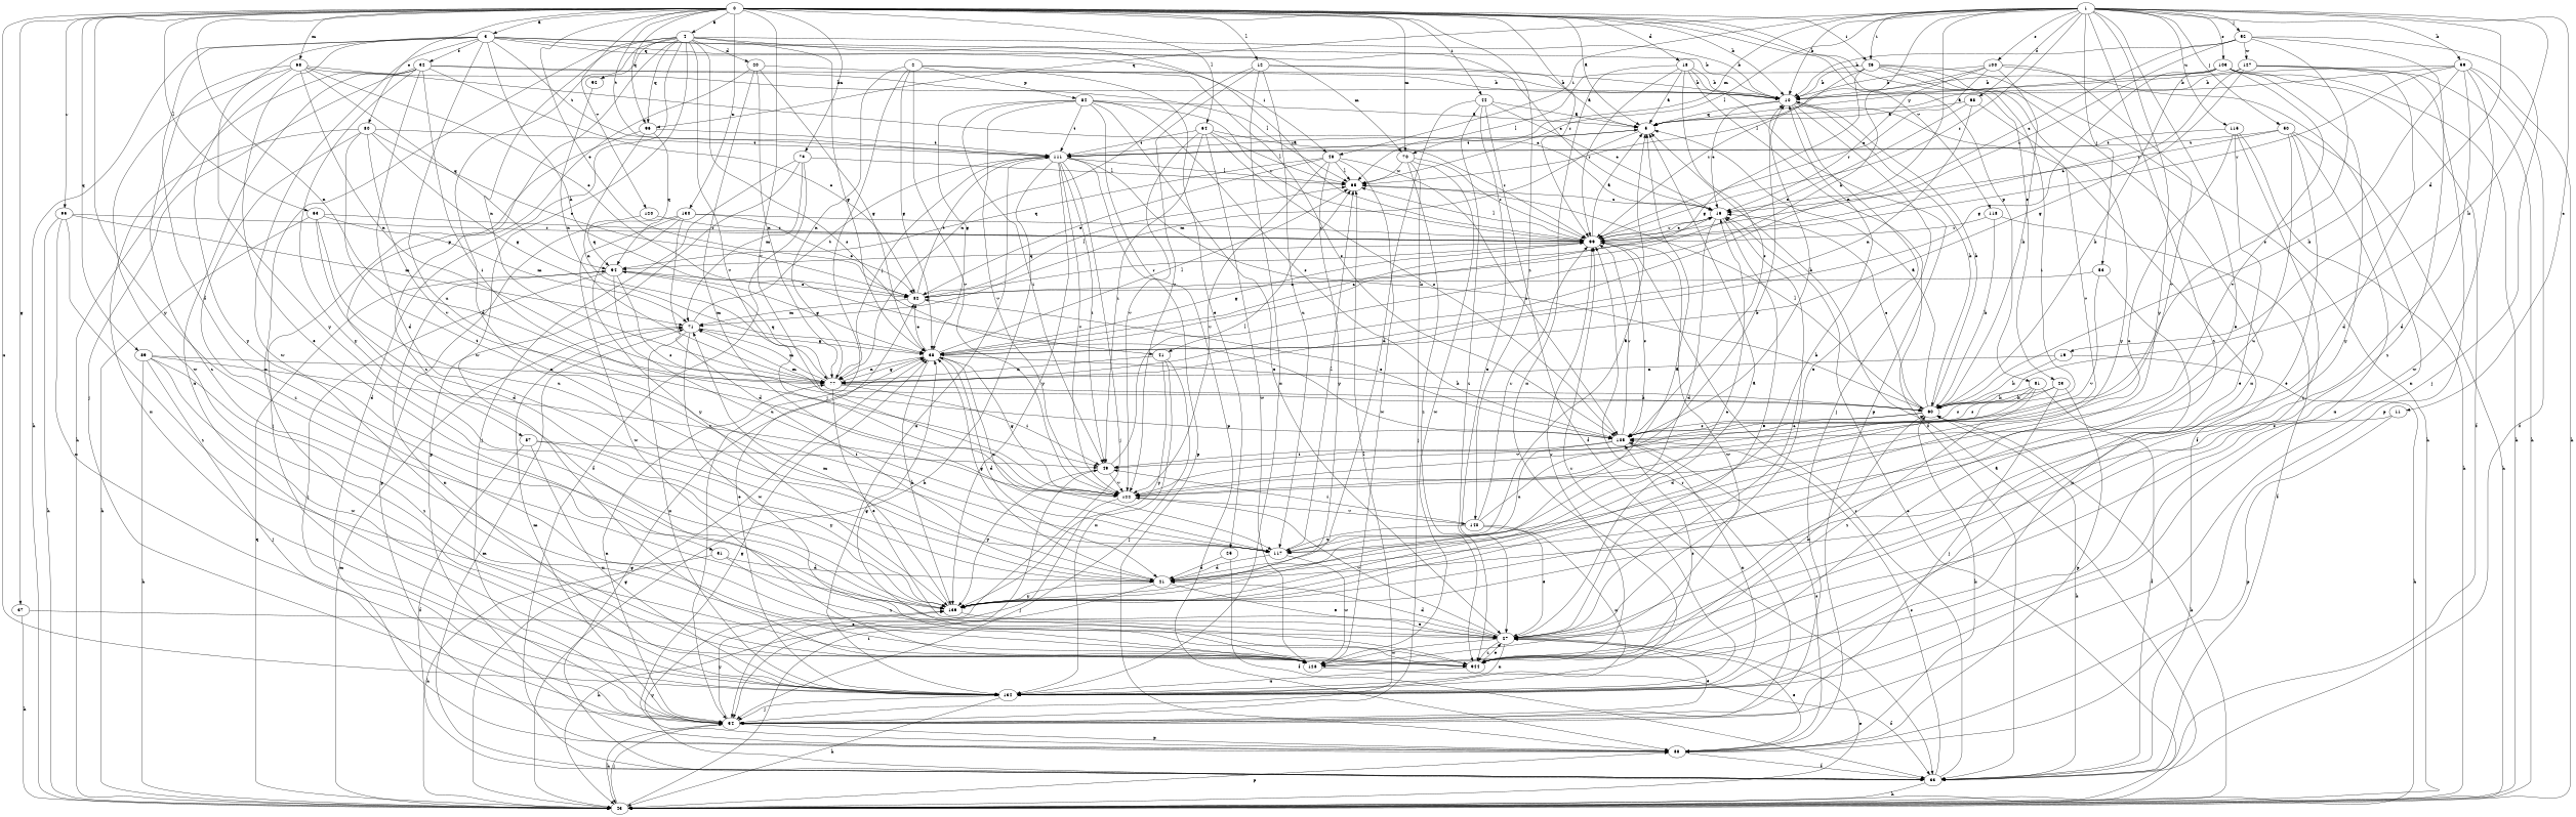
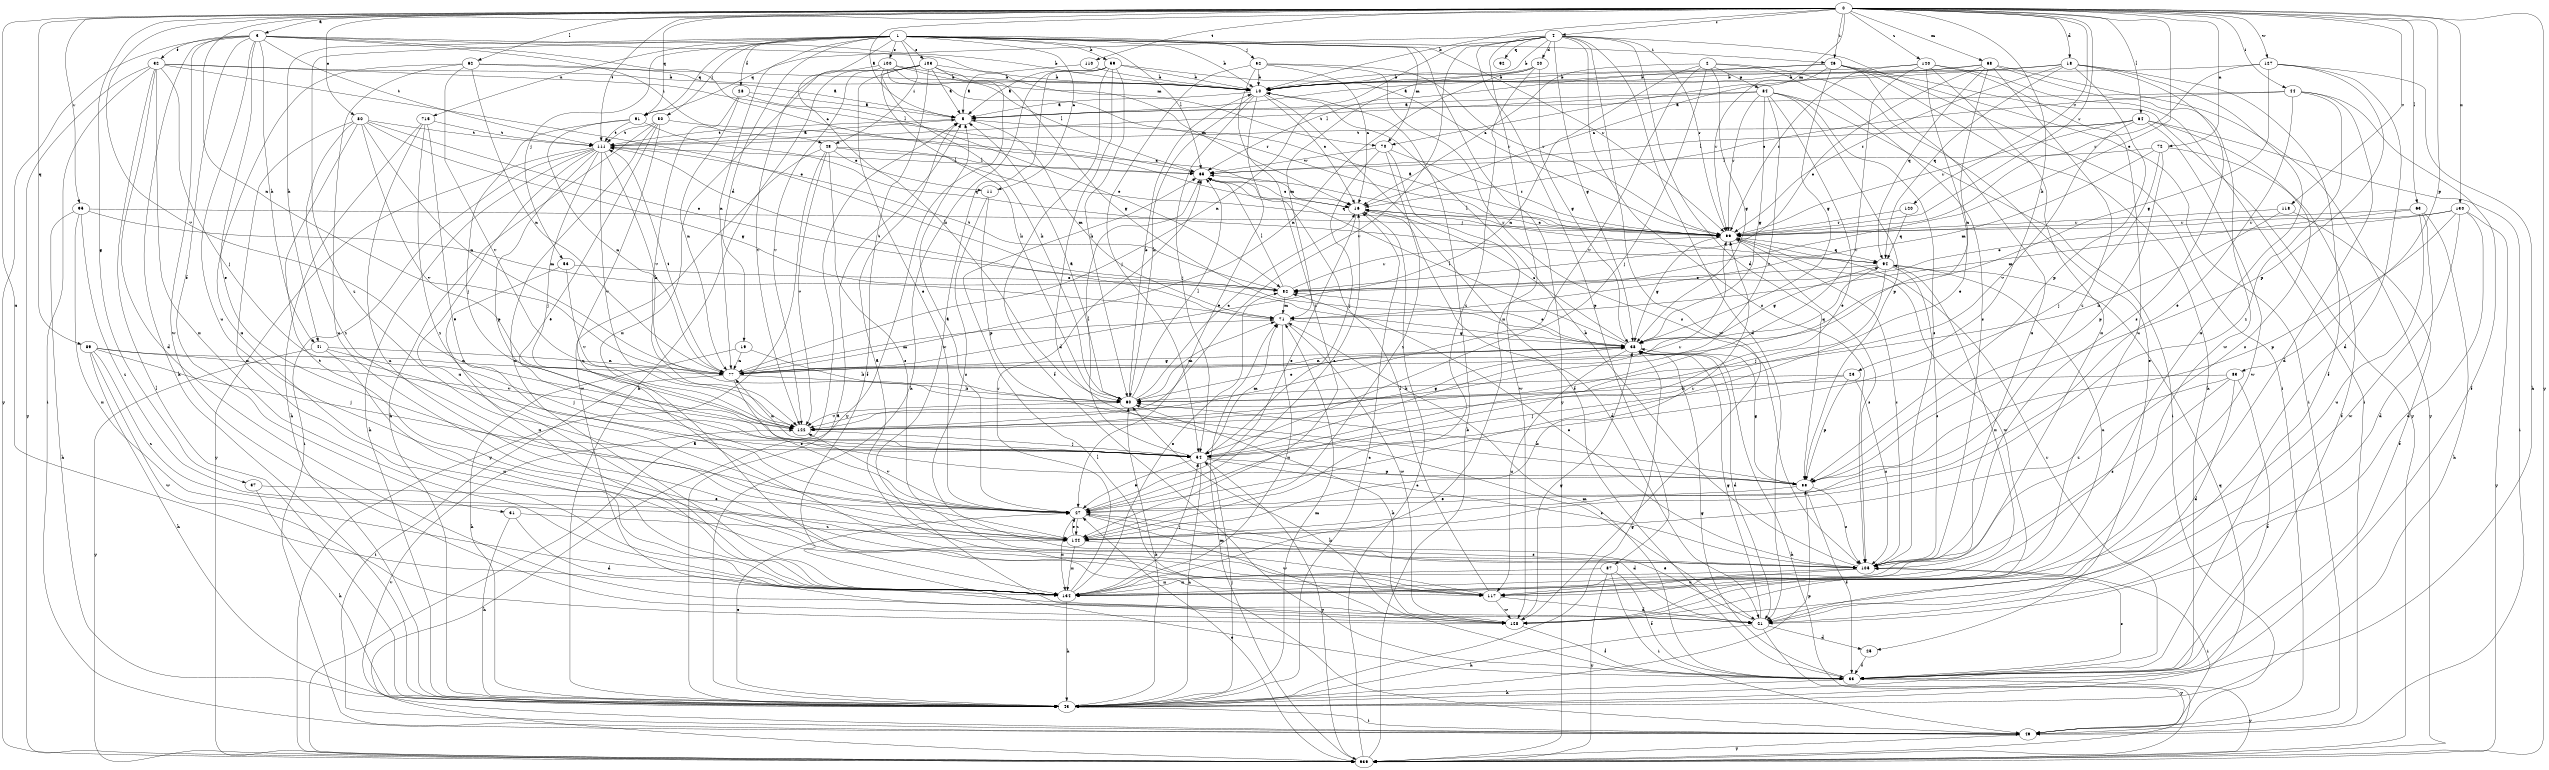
  strict digraph {
    0
    3
    4
    5
    10
    18
    23
    37
    44
    46
-   62 [label=12]
+   62
    63
    64
    68
    70
-   73
+   73 [label=72]
    77
    80
    82
-   83 [label=81]
+   83
    89
-   91 [label=96]
+   91
    95
    99
+   110
    111
    118
    120
    122
    127
    130
    134
-   139
+   139 [label=939]
    140
    41
    48
    16
    27
    31
    32
    43
    117
    128
    38
    105
    20
    21
    49
    87
    88
    92
    71
    60
    54
    33
    94
-   144 [label=944]
+   144
    65
    1
    11
    19
-   28 [label=98]
+   28
    50
    52
    53
    59
    100
    103
-   115
+   115 [label=715]
    2
    25
    84
    0 -> 3 [label=a]
-   0 -> 4 [label=a]
+   0 -> 4 [label=r]
    0 -> 5 [label=a]
    0 -> 10 [label=b]
    0 -> 18 [label=d]
-   0 -> 23 [label=e]
+   0 -> 23 [label=k]
    0 -> 37 [label=g]
    0 -> 44 [label=i]
    0 -> 46 [label=i]
    0 -> 62 [label=l]
    0 -> 63 [label=l]
    0 -> 64 [label=l]
    0 -> 68 [label=m]
    0 -> 70 [label=m]
    0 -> 73 [label=n]
    0 -> 77 [label=n]
    0 -> 80 [label=o]
    0 -> 82 [label=o]
    0 -> 83 [label=p]
    0 -> 89 [label=q]
    0 -> 91 [label=q]
    0 -> 95 [label=r]
    0 -> 99 [label=r]
+   0 -> 110 [label=t]
    0 -> 111 [label=t]
    0 -> 118 [label=v]
    0 -> 120 [label=v]
    0 -> 122 [label=v]
-   52 -> 127 [label=w]
+   0 -> 127 [label=w]
    0 -> 130 [label=x]
    0 -> 134 [label=x]
    0 -> 139 [label=y]
    0 -> 140 [label=z]
    3 -> 10 [label=b]
    3 -> 70 [label=m]
    3 -> 111 [label=t]
    3 -> 139 [label=y]
    3 -> 41 [label=h]
    3 -> 48 [label=i]
    3 -> 16 [label=c]
    3 -> 27 [label=e]
    3 -> 31 [label=f]
    3 -> 32 [label=f]
    3 -> 43 [label=h]
    3 -> 117 [label=u]
    3 -> 128 [label=w]
    4 -> 10 [label=b]
    4 -> 77 [label=n]
    4 -> 91 [label=q]
    4 -> 99 [label=r]
    4 -> 122 [label=v]
    4 -> 134 [label=x]
    4 -> 128 [label=w]
    4 -> 38 [label=g]
    4 -> 105 [label=s]
    4 -> 20 [label=d]
    4 -> 21 [label=d]
+   4 -> 49 [label=i]
    4 -> 87 [label=p]
    4 -> 88 [label=d]
    4 -> 92 [label=q]
    5 -> 111 [label=t]
    5 -> 71 [label=m]
-   10 -> 5 [label=q]
+   10 -> 5 [label=a]
    10 -> 16 [label=c]
    10 -> 27 [label=e]
    10 -> 60 [label=k]
    10 -> 54 [label=j]
    10 -> 33 [label=f]
    18 -> 5 [label=a]
    18 -> 10 [label=b]
    18 -> 99 [label=r]
    18 -> 134 [label=x]
    18 -> 105 [label=s]
    18 -> 88 [label=p]
    18 -> 33 [label=f]
+   18 -> 94 [label=q]
    23 -> 105 [label=s]
    23 -> 88 [label=p]
    23 -> 60 [label=k]
    23 -> 54 [label=j]
    37 -> 27 [label=e]
    37 -> 43 [label=h]
    44 -> 5 [label=a]
    44 -> 16 [label=c]
    44 -> 27 [label=e]
    44 -> 21 [label=d]
    44 -> 33 [label=f]
    44 -> 144 [label=z]
    46 -> 10 [label=b]
    46 -> 99 [label=r]
    46 -> 134 [label=x]
    46 -> 139 [label=y]
    46 -> 43 [label=h]
    46 -> 38 [label=g]
    46 -> 49 [label=i]
    46 -> 65 [label=l]
    62 -> 5 [label=a]
    62 -> 10 [label=b]
    62 -> 77 [label=n]
    62 -> 122 [label=v]
    62 -> 134 [label=x]
    62 -> 117 [label=u]
    63 -> 99 [label=r]
    63 -> 43 [label=h]
    63 -> 117 [label=u]
    63 -> 21 [label=d]
    63 -> 71 [label=m]
    64 -> 99 [label=r]
    64 -> 111 [label=t]
    64 -> 122 [label=v]
    64 -> 128 [label=w]
    64 -> 105 [label=s]
    64 -> 49 [label=i]
    64 -> 65 [label=l]
    68 -> 10 [label=b]
    68 -> 77 [label=n]
    68 -> 82 [label=o]
    68 -> 139 [label=y]
    68 -> 16 [label=c]
    68 -> 128 [label=w]
    68 -> 94 [label=q]
    68 -> 144 [label=z]
    70 -> 99 [label=r]
    70 -> 128 [label=w]
    70 -> 54 [label=j]
    70 -> 144 [label=z]
    70 -> 65 [label=w]
    73 -> 88 [label=p]
    73 -> 71 [label=m]
    73 -> 54 [label=j]
    73 -> 33 [label=f]
    73 -> 65 [label=l]
-   77 -> 111 [label=j]
+   77 -> 111 [label=t]
    77 -> 27 [label=e]
    77 -> 38 [label=g]
    77 -> 49 [label=i]
    77 -> 71 [label=m]
    77 -> 60 [label=k]
    77 -> 94 [label=q]
    80 -> 82 [label=o]
    80 -> 111 [label=t]
    80 -> 122 [label=v]
    80 -> 134 [label=x]
    80 -> 117 [label=t]
    80 -> 38 [label=g]
    80 -> 144 [label=z]
    82 -> 99 [label=r]
    82 -> 111 [label=t]
    82 -> 71 [label=m]
    82 -> 65 [label=l]
    83 -> 105 [label=s]
    83 -> 21 [label=d]
    83 -> 60 [label=k]
    83 -> 33 [label=f]
    83 -> 144 [label=z]
    89 -> 77 [label=n]
    89 -> 122 [label=v]
    89 -> 43 [label=h]
    89 -> 128 [label=w]
    89 -> 54 [label=j]
    89 -> 144 [label=z]
    91 -> 77 [label=n]
    91 -> 111 [label=t]
    91 -> 54 [label=j]
    91 -> 94 [label=q]
-   95 -> 99 [label=r]
+   95 -> 99 [label=j]
    95 -> 134 [label=x]
    95 -> 43 [label=h]
    95 -> 71 [label=m]
    95 -> 144 [label=z]
    99 -> 5 [label=a]
    99 -> 16 [label=c]
    99 -> 128 [label=w]
    99 -> 38 [label=g]
    99 -> 105 [label=s]
    99 -> 94 [label=q]
    99 -> 65 [label=l]
+   110 -> 5 [label=a]
+   110 -> 10 [label=b]
    111 -> 5 [label=a]
    111 -> 122 [label=v]
    111 -> 134 [label=x]
    111 -> 139 [label=y]
    111 -> 43 [label=h]
    111 -> 49 [label=i]
    111 -> 88 [label=p]
    111 -> 60 [label=k]
    111 -> 54 [label=j]
    111 -> 65 [label=l]
    118 -> 99 [label=r]
    118 -> 60 [label=k]
    118 -> 33 [label=f]
    120 -> 99 [label=r]
    120 -> 94 [label=q]
    122 -> 38 [label=g]
    122 -> 54 [label=j]
    127 -> 10 [label=b]
    127 -> 99 [label=r]
    127 -> 43 [label=h]
    127 -> 38 [label=g]
    127 -> 21 [label=d]
    127 -> 88 [label=p]
    130 -> 82 [label=o]
    130 -> 99 [label=r]
    130 -> 139 [label=y]
    130 -> 128 [label=w]
    130 -> 21 [label=d]
    130 -> 88 [label=p]
    134 -> 82 [label=o]
-   134 -> 99 [label=r]
+   134 -> 65 [label=r]
    134 -> 43 [label=h]
    134 -> 54 [label=j]
    139 -> 5 [label=a]
    139 -> 10 [label=b]
    139 -> 16 [label=c]
    139 -> 27 [label=e]
    139 -> 71 [label=m]
    140 -> 10 [label=b]
    140 -> 99 [label=r]
-   122 -> 140 [label=v]
+   140 -> 122 [label=v]
    140 -> 134 [label=x]
    140 -> 27 [label=e]
    140 -> 117 [label=u]
    140 -> 49 [label=i]
    41 -> 77 [label=n]
    41 -> 134 [label=x]
    41 -> 139 [label=y]
    41 -> 54 [label=j]
-   48 -> 82 [label=o]
+   48 -> 11 [label=o]
    48 -> 122 [label=v]
    48 -> 139 [label=y]
    48 -> 128 [label=w]
    48 -> 105 [label=s]
    48 -> 94 [label=q]
    48 -> 65 [label=l]
    16 -> 99 [label=r]
    16 -> 27 [label=e]
    16 -> 21 [label=d]
    27 -> 5 [label=a]
    27 -> 122 [label=v]
    27 -> 134 [label=x]
    27 -> 16 [label=c]
    27 -> 128 [label=w]
    27 -> 21 [label=d]
    27 -> 144 [label=z]
    31 -> 43 [label=h]
    31 -> 21 [label=d]
    31 -> 144 [label=z]
    32 -> 10 [label=b]
    32 -> 82 [label=o]
    32 -> 134 [label=x]
    32 -> 139 [label=y]
-   32 -> 43 [label=h]
+   32 -> 43 [label=l]
    32 -> 21 [label=d]
    32 -> 49 [label=i]
    32 -> 54 [label=j]
    32 -> 65 [label=l]
    43 -> 5 [label=a]
    43 -> 16 [label=c]
    43 -> 27 [label=e]
    43 -> 38 [label=g]
    43 -> 49 [label=i]
    43 -> 88 [label=p]
    43 -> 71 [label=m]
    43 -> 60 [label=k]
    43 -> 54 [label=j]
    43 -> 94 [label=q]
    117 -> 5 [label=a]
    117 -> 128 [label=w]
    117 -> 21 [label=d]
    117 -> 65 [label=l]
    128 -> 38 [label=g]
    128 -> 60 [label=k]
    128 -> 33 [label=f]
    38 -> 77 [label=n]
    38 -> 82 [label=o]
    38 -> 139 [label=h]
    38 -> 16 [label=c]
    38 -> 117 [label=u]
    38 -> 21 [label=d]
-   38 -> 60 [label=k]
+   38 -> 60 [label=o]
    38 -> 65 [label=l]
    105 -> 10 [label=b]
    105 -> 82 [label=o]
    105 -> 99 [label=r]
    105 -> 134 [label=x]
    105 -> 117 [label=u]
    105 -> 49 [label=i]
    20 -> 10 [label=b]
    20 -> 77 [label=n]
    20 -> 38 [label=g]
-   20 -> 117 [label=m]
+   20 -> 71 [label=m]
    20 -> 144 [label=z]
    21 -> 139 [label=y]
    21 -> 27 [label=e]
    21 -> 43 [label=h]
    21 -> 38 [label=g]
    49 -> 122 [label=v]
    49 -> 139 [label=y]
    49 -> 65 [label=l]
    87 -> 134 [label=x]
    87 -> 139 [label=y]
    87 -> 49 [label=i]
    87 -> 33 [label=f]
    88 -> 27 [label=e]
    88 -> 38 [label=g]
    88 -> 105 [label=s]
    88 -> 60 [label=k]
    88 -> 33 [label=f]
-   92 -> 77 [label=n]
+   80 -> 77 [label=n]
    71 -> 111 [label=t]
    71 -> 134 [label=x]
    71 -> 128 [label=w]
    71 -> 38 [label=g]
    60 -> 5 [label=a]
    60 -> 10 [label=b]
    60 -> 122 [label=v]
    60 -> 16 [label=c]
-   60 -> 105 [label=s]
+   54 -> 105 [label=s]
    60 -> 71 [label=m]
    60 -> 65 [label=l]
    54 -> 77 [label=n]
    54 -> 99 [label=r]
    54 -> 139 [label=y]
    54 -> 27 [label=e]
    54 -> 43 [label=h]
    54 -> 88 [label=p]
    54 -> 71 [label=m]
    54 -> 65 [label=l]
    33 -> 99 [label=r]
    33 -> 139 [label=y]
    33 -> 43 [label=h]
    33 -> 38 [label=g]
    33 -> 105 [label=s]
    33 -> 71 [label=m]
    33 -> 60 [label=k]
    94 -> 82 [label=o]
    94 -> 134 [label=x]
    94 -> 117 [label=u]
    94 -> 38 [label=g]
    94 -> 105 [label=s]
    94 -> 54 [label=j]
    144 -> 99 [label=r]
    144 -> 134 [label=x]
    144 -> 27 [label=e]
    144 -> 105 [label=s]
    65 -> 16 [label=c]
    1 -> 10 [label=b]
    1 -> 46 [label=i]
    1 -> 70 [label=m]
    1 -> 77 [label=n]
    1 -> 91 [label=q]
    1 -> 99 [label=r]
    1 -> 139 [label=y]
    1 -> 41 [label=h]
    1 -> 48 [label=i]
    1 -> 60 [label=k]
    1 -> 144 [label=z]
    1 -> 65 [label=l]
    1 -> 11 [label=c]
    1 -> 19 [label=d]
    1 -> 28 [label=f]
    1 -> 50 [label=j]
    1 -> 52 [label=j]
    1 -> 53 [label=j]
    1 -> 59 [label=k]
    1 -> 100 [label=s]
    1 -> 103 [label=s]
    1 -> 115 [label=u]
    11 -> 105 [label=s]
    11 -> 88 [label=p]
    19 -> 77 [label=n]
    19 -> 43 [label=h]
    19 -> 60 [label=k]
    28 -> 5 [label=a]
    28 -> 77 [label=n]
    28 -> 82 [label=o]
    28 -> 122 [label=v]
    50 -> 111 [label=t]
    50 -> 134 [label=x]
    50 -> 16 [label=c]
    50 -> 27 [label=e]
    50 -> 43 [label=h]
    50 -> 117 [label=u]
    52 -> 10 [label=b]
    52 -> 99 [label=r]
    52 -> 16 [label=c]
    52 -> 105 [label=s]
    52 -> 54 [label=j]
    52 -> 144 [label=z]
    53 -> 82 [label=o]
    53 -> 122 [label=v]
    53 -> 134 [label=x]
    59 -> 5 [label=a]
    59 -> 10 [label=b]
    59 -> 99 [label=r]
    59 -> 43 [label=h]
    59 -> 128 [label=w]
    59 -> 21 [label=d]
    59 -> 60 [label=k]
    59 -> 33 [label=f]
    100 -> 10 [label=b]
    100 -> 99 [label=r]
    100 -> 122 [label=v]
    100 -> 134 [label=x]
-   100 -> 16 [label=c]
+   100 -> 16 [label=m]
    100 -> 60 [label=k]
    100 -> 65 [label=l]
-   103 -> 5 [label=y]
+   103 -> 5 [label=a]
    103 -> 10 [label=b]
    103 -> 122 [label=v]
    103 -> 139 [label=y]
-   1 -> 27 [label=e]
+   103 -> 27 [label=e]
    103 -> 43 [label=h]
    103 -> 38 [label=g]
    103 -> 60 [label=k]
    103 -> 33 [label=f]
    115 -> 111 [label=t]
    115 -> 27 [label=e]
    115 -> 43 [label=h]
    115 -> 117 [label=u]
    115 -> 144 [label=z]
    2 -> 77 [label=n]
    2 -> 122 [label=v]
+   2 -> 16 [label=c]
    2 -> 38 [label=g]
    2 -> 105 [label=s]
    2 -> 54 [label=j]
    2 -> 25 [label=e]
    2 -> 84 [label=p]
-   25 -> 21 [label=d]
+   21 -> 25 [label=d]
    25 -> 33 [label=f]
    84 -> 5 [label=a]
    84 -> 99 [label=r]
    84 -> 111 [label=t]
    84 -> 122 [label=v]
    84 -> 27 [label=e]
    84 -> 38 [label=g]
    84 -> 105 [label=s]
    84 -> 49 [label=i]
    84 -> 88 [label=p]
  }
